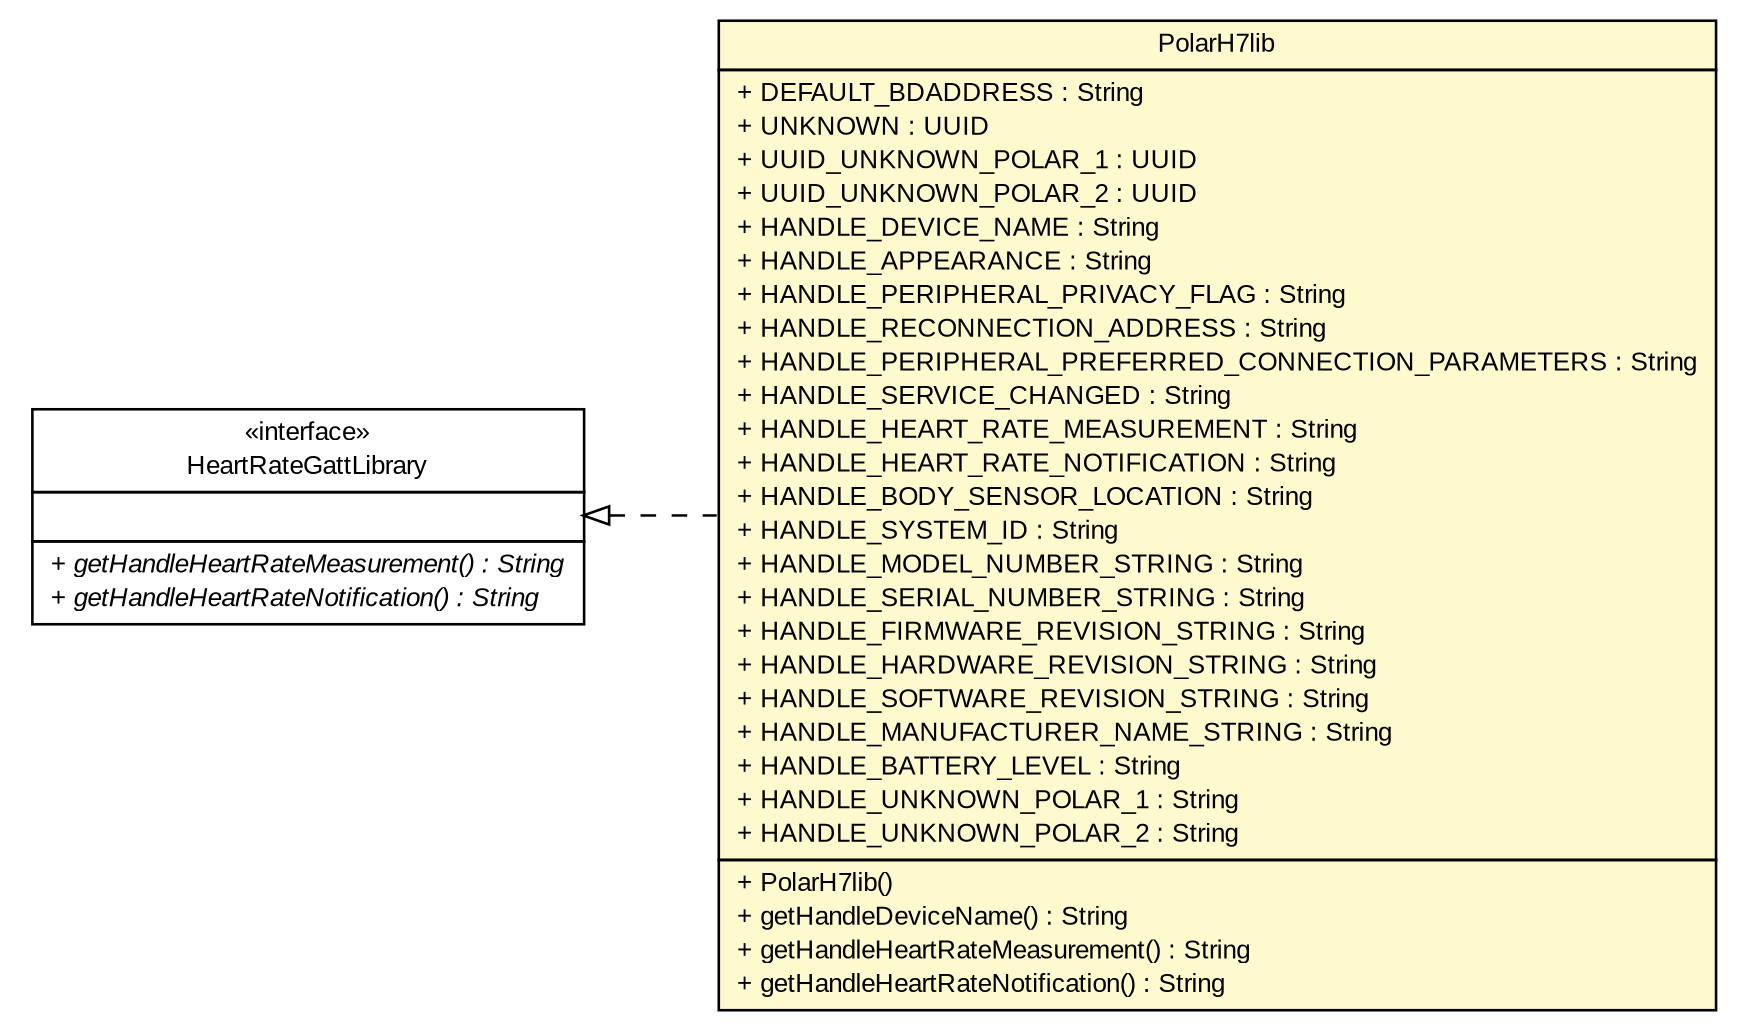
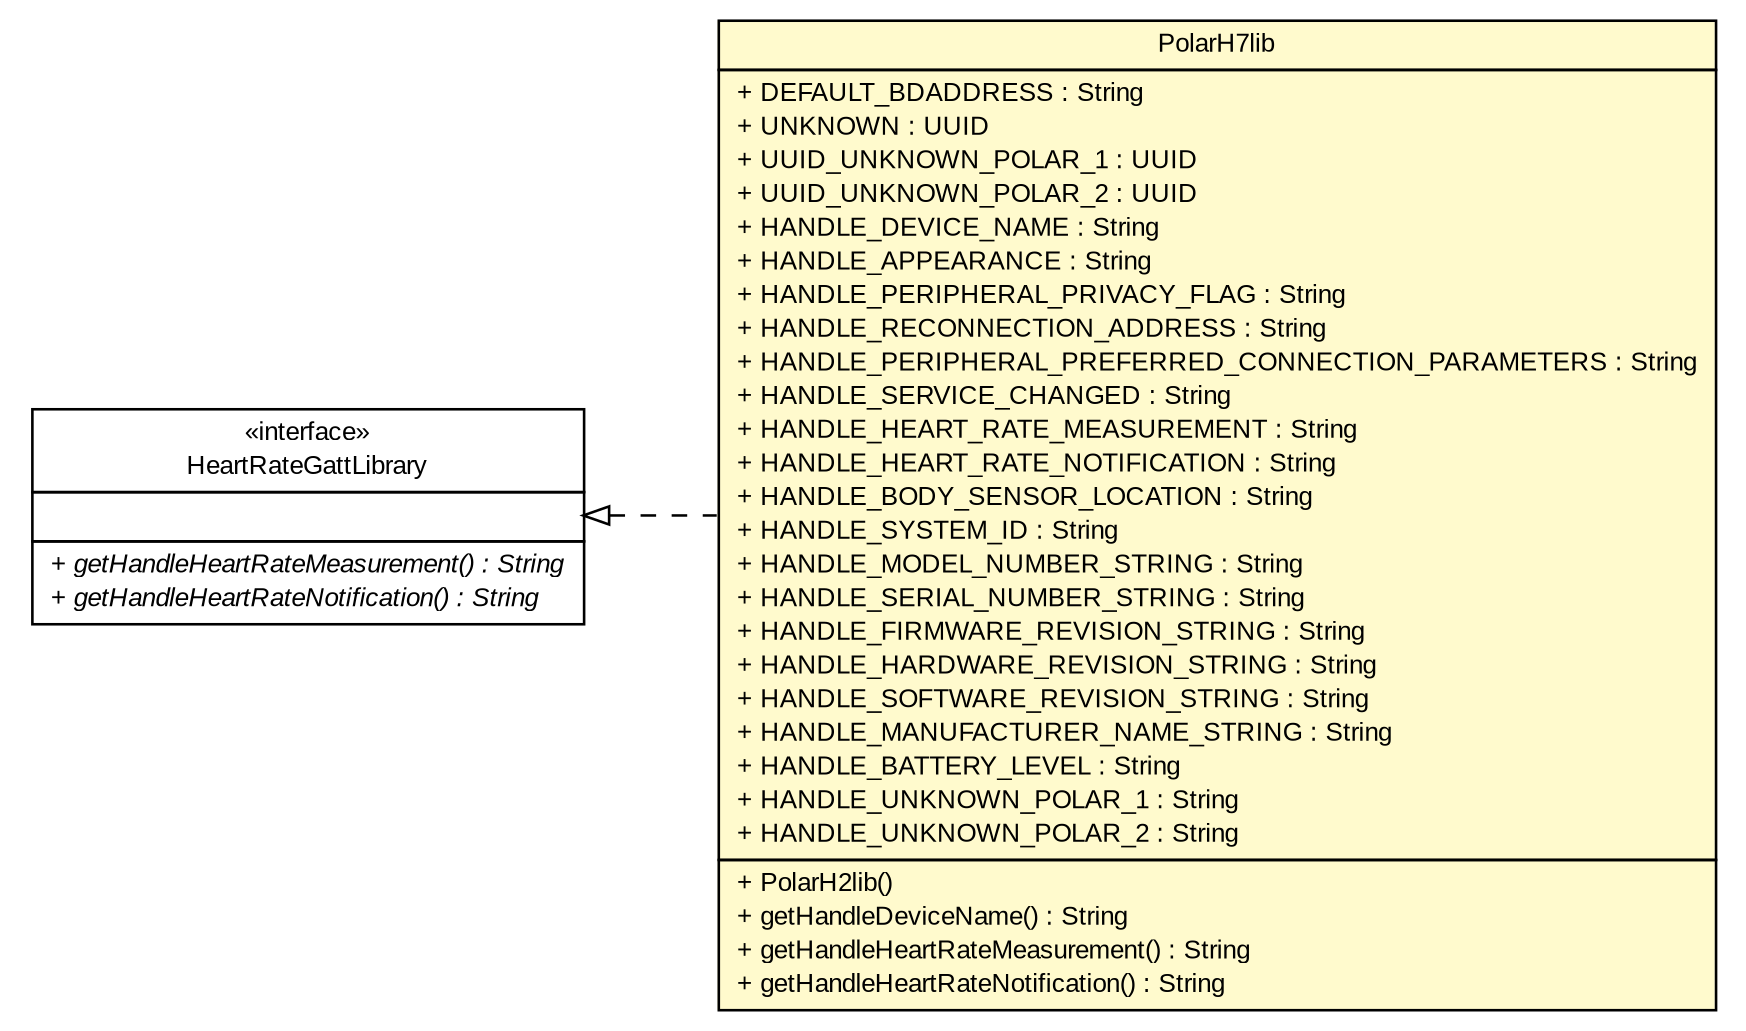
  digraph {
    nodesep=0.25
    ranksep=0.5
    rankdir=LR
    node [fontcolor=black fontname=arial fontsize=10.0 shape=plaintext]
-   n1 [label=<<table title="de.fhg.fit.biomos.sensorplatform.gatt.PolarH7lib" border="0" cellborder="1" cellspacing="0" cellpadding="2" port="p" bgcolor="lemonChiffon" href="./PolarH7lib.html"> 		<tr><td><table border="0" cellspacing="0" cellpadding="1"> <tr><td align="center" balign="center"> PolarH7lib </td></tr> 		</table></td></tr> 		<tr><td><table border="0" cellspacing="0" cellpadding="1"> <tr><td align="left" balign="left"> + DEFAULT_BDADDRESS : String </td></tr> <tr><td align="left" balign="left"> + UNKNOWN : UUID </td></tr> <tr><td align="left" balign="left"> + UUID_UNKNOWN_POLAR_1 : UUID </td></tr> <tr><td align="left" balign="left"> + UUID_UNKNOWN_POLAR_2 : UUID </td></tr> <tr><td align="left" balign="left"> + HANDLE_DEVICE_NAME : String </td></tr> <tr><td align="left" balign="left"> + HANDLE_APPEARANCE : String </td></tr> <tr><td align="left" balign="left"> + HANDLE_PERIPHERAL_PRIVACY_FLAG : String </td></tr> <tr><td align="left" balign="left"> + HANDLE_RECONNECTION_ADDRESS : String </td></tr> <tr><td align="left" balign="left"> + HANDLE_PERIPHERAL_PREFERRED_CONNECTION_PARAMETERS : String </td></tr> <tr><td align="left" balign="left"> + HANDLE_SERVICE_CHANGED : String </td></tr> <tr><td align="left" balign="left"> + HANDLE_HEART_RATE_MEASUREMENT : String </td></tr> <tr><td align="left" balign="left"> + HANDLE_HEART_RATE_NOTIFICATION : String </td></tr> <tr><td align="left" balign="left"> + HANDLE_BODY_SENSOR_LOCATION : String </td></tr> <tr><td align="left" balign="left"> + HANDLE_SYSTEM_ID : String </td></tr> <tr><td align="left" balign="left"> + HANDLE_MODEL_NUMBER_STRING : String </td></tr> <tr><td align="left" balign="left"> + HANDLE_SERIAL_NUMBER_STRING : String </td></tr> <tr><td align="left" balign="left"> + HANDLE_FIRMWARE_REVISION_STRING : String </td></tr> <tr><td align="left" balign="left"> + HANDLE_HARDWARE_REVISION_STRING : String </td></tr> <tr><td align="left" balign="left"> + HANDLE_SOFTWARE_REVISION_STRING : String </td></tr> <tr><td align="left" balign="left"> + HANDLE_MANUFACTURER_NAME_STRING : String </td></tr> <tr><td align="left" balign="left"> + HANDLE_BATTERY_LEVEL : String </td></tr> <tr><td align="left" balign="left"> + HANDLE_UNKNOWN_POLAR_1 : String </td></tr> <tr><td align="left" balign="left"> + HANDLE_UNKNOWN_POLAR_2 : String </td></tr> 		</table></td></tr> 		<tr><td><table border="0" cellspacing="0" cellpadding="1"> <tr><td align="left" balign="left"> + PolarH7lib() </td></tr> <tr><td align="left" balign="left"> + getHandleDeviceName() : String </td></tr> <tr><td align="left" balign="left"> + getHandleHeartRateMeasurement() : String </td></tr> <tr><td align="left" balign="left"> + getHandleHeartRateNotification() : String </td></tr> 		</table></td></tr> 		</table>>]
+   n1 [label=<<table title="de.fhg.fit.biomos.sensorplatform.gatt.PolarH7lib" border="0" cellborder="1" cellspacing="0" cellpadding="2" port="p" bgcolor="lemonChiffon" href="./PolarH7lib.html"> 		<tr><td><table border="0" cellspacing="0" cellpadding="1"> <tr><td align="center" balign="center"> PolarH7lib </td></tr> 		</table></td></tr> 		<tr><td><table border="0" cellspacing="0" cellpadding="1"> <tr><td align="left" balign="left"> + DEFAULT_BDADDRESS : String </td></tr> <tr><td align="left" balign="left"> + UNKNOWN : UUID </td></tr> <tr><td align="left" balign="left"> + UUID_UNKNOWN_POLAR_1 : UUID </td></tr> <tr><td align="left" balign="left"> + UUID_UNKNOWN_POLAR_2 : UUID </td></tr> <tr><td align="left" balign="left"> + HANDLE_DEVICE_NAME : String </td></tr> <tr><td align="left" balign="left"> + HANDLE_APPEARANCE : String </td></tr> <tr><td align="left" balign="left"> + HANDLE_PERIPHERAL_PRIVACY_FLAG : String </td></tr> <tr><td align="left" balign="left"> + HANDLE_RECONNECTION_ADDRESS : String </td></tr> <tr><td align="left" balign="left"> + HANDLE_PERIPHERAL_PREFERRED_CONNECTION_PARAMETERS : String </td></tr> <tr><td align="left" balign="left"> + HANDLE_SERVICE_CHANGED : String </td></tr> <tr><td align="left" balign="left"> + HANDLE_HEART_RATE_MEASUREMENT : String </td></tr> <tr><td align="left" balign="left"> + HANDLE_HEART_RATE_NOTIFICATION : String </td></tr> <tr><td align="left" balign="left"> + HANDLE_BODY_SENSOR_LOCATION : String </td></tr> <tr><td align="left" balign="left"> + HANDLE_SYSTEM_ID : String </td></tr> <tr><td align="left" balign="left"> + HANDLE_MODEL_NUMBER_STRING : String </td></tr> <tr><td align="left" balign="left"> + HANDLE_SERIAL_NUMBER_STRING : String </td></tr> <tr><td align="left" balign="left"> + HANDLE_FIRMWARE_REVISION_STRING : String </td></tr> <tr><td align="left" balign="left"> + HANDLE_HARDWARE_REVISION_STRING : String </td></tr> <tr><td align="left" balign="left"> + HANDLE_SOFTWARE_REVISION_STRING : String </td></tr> <tr><td align="left" balign="left"> + HANDLE_MANUFACTURER_NAME_STRING : String </td></tr> <tr><td align="left" balign="left"> + HANDLE_BATTERY_LEVEL : String </td></tr> <tr><td align="left" balign="left"> + HANDLE_UNKNOWN_POLAR_1 : String </td></tr> <tr><td align="left" balign="left"> + HANDLE_UNKNOWN_POLAR_2 : String </td></tr> 		</table></td></tr> 		<tr><td><table border="0" cellspacing="0" cellpadding="1"> <tr><td align="left" balign="left"> + PolarH2lib() </td></tr> <tr><td align="left" balign="left"> + getHandleDeviceName() : String </td></tr> <tr><td align="left" balign="left"> + getHandleHeartRateMeasurement() : String </td></tr> <tr><td align="left" balign="left"> + getHandleHeartRateNotification() : String </td></tr> 		</table></td></tr> 		</table>>]
    n2 [label=<<table title="de.fhg.fit.biomos.sensorplatform.gatt.HeartRateGattLibrary" border="0" cellborder="1" cellspacing="0" cellpadding="2" port="p" href="./HeartRateGattLibrary.html"> 		<tr><td><table border="0" cellspacing="0" cellpadding="1"> <tr><td align="center" balign="center"> &#171;interface&#187; </td></tr> <tr><td align="center" balign="center"> HeartRateGattLibrary </td></tr> 		</table></td></tr> 		<tr><td><table border="0" cellspacing="0" cellpadding="1"> <tr><td align="left" balign="left">  </td></tr> 		</table></td></tr> 		<tr><td><table border="0" cellspacing="0" cellpadding="1"> <tr><td align="left" balign="left"><font face="arial italic" point-size="10.0"> + getHandleHeartRateMeasurement() : String </font></td></tr> <tr><td align="left" balign="left"><font face="arial italic" point-size="10.0"> + getHandleHeartRateNotification() : String </font></td></tr> 		</table></td></tr> 		</table>>]
    n2 -> n1 [arrowtail=empty dir=back fontname=arial fontsize=10 headport=p labelfontname=arial labelfontsize=10 style=dashed tailport=p]
  }
